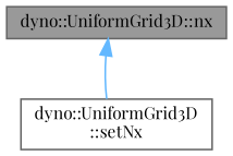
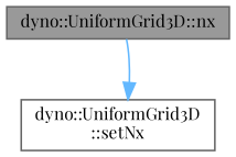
  digraph {
    rankdir=TB
    fontname="Playfair Display"
    node [fontname="Playfair Display" fontsize=10 shape=box style=filled]
    n1 [color=gray40 fillcolor=grey60 fontcolor=black height=0.2 label="dyno::UniformGrid3D::nx" width=0.4]
    n2 [color=grey40 fillcolor=white height=0.2 label="dyno::UniformGrid3D\l::setNx" width=0.4]
-   n1 -> n2 [color=steelblue1 dir=back fontname="Playfair Display" fontsize=10 labelfontname=Helvetica labelfontsize=10 style=solid]
+   n2 -> n1 [color=steelblue1 dir=back fontname="Playfair Display" fontsize=10 labelfontname=Helvetica labelfontsize=10 style=solid]
  }
